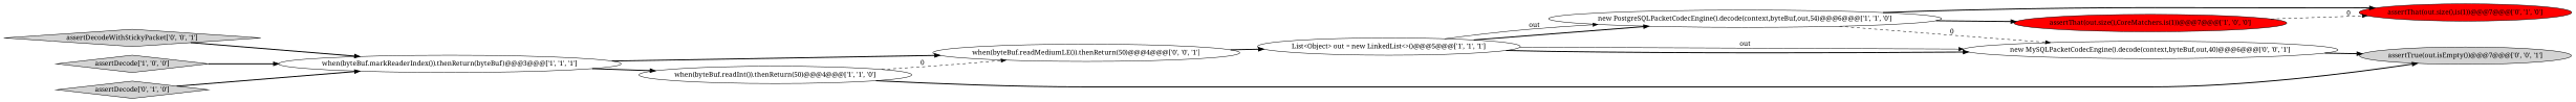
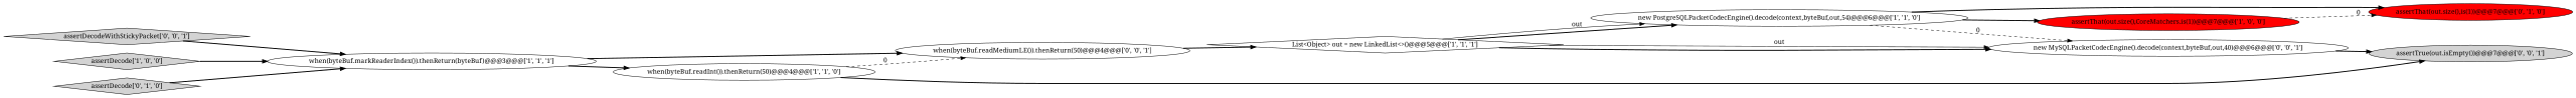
  digraph {
    fontname="Noto Serif"
    rankdir=LR
    node [fillcolor=white fontname="Noto Serif" shape=ellipse style=filled]
    edge [fontname="Noto Serif" style=bold]
    n1 [fillcolor=lightgray label="assertTrue(out.isEmpty())@@@7@@@['0', '0', '1']"]
    n2 [fillcolor=lightgray label="assertDecodeWithStickyPacket['0', '0', '1']" shape=diamond]
    n3 [label="when(byteBuf.markReaderIndex()).thenReturn(byteBuf)@@@3@@@['1', '1', '1']"]
    n4 [label="when(byteBuf.readMediumLE()).thenReturn(50)@@@4@@@['0', '0', '1']"]
    n5 [label="when(byteBuf.readInt()).thenReturn(50)@@@4@@@['1', '1', '0']"]
    n6 [fillcolor=lightgray label="assertDecode['1', '0', '0']" shape=diamond]
-   n7 [label="List<Object> out = new LinkedList<>()@@@5@@@['1', '1', '1']"]
+   n7 [label="List<Object> out = new LinkedList<>()@@@5@@@['1', '1', '1']" shape=diamond]
    n8 [label="new PostgreSQLPacketCodecEngine().decode(context,byteBuf,out,54)@@@6@@@['1', '1', '0']"]
    n9 [label="new MySQLPacketCodecEngine().decode(context,byteBuf,out,40)@@@6@@@['0', '0', '1']"]
    n10 [fillcolor=red label="assertThat(out.size(),is(1))@@@7@@@['0', '1', '0']"]
    n11 [fillcolor=red label="assertThat(out.size(),CoreMatchers.is(1))@@@7@@@['1', '0', '0']"]
    n12 [fillcolor=lightgray label="assertDecode['0', '1', '0']" shape=diamond]
    n2 -> n3
    n3 -> n4
    n3 -> n5
    n4 -> n7
    n5 -> n1
    n5 -> n4 [label=0 style=dashed]
    n6 -> n3
    n7 -> n8
    n7 -> n8 [label=out style=solid]
    n7 -> n9 [label=out style=solid]
    n7 -> n9
    n8 -> n9 [label=0 style=dashed]
    n8 -> n10
    n8 -> n11
    n9 -> n1
    n11 -> n10 [label=0 style=dashed]
    n12 -> n3
  }
